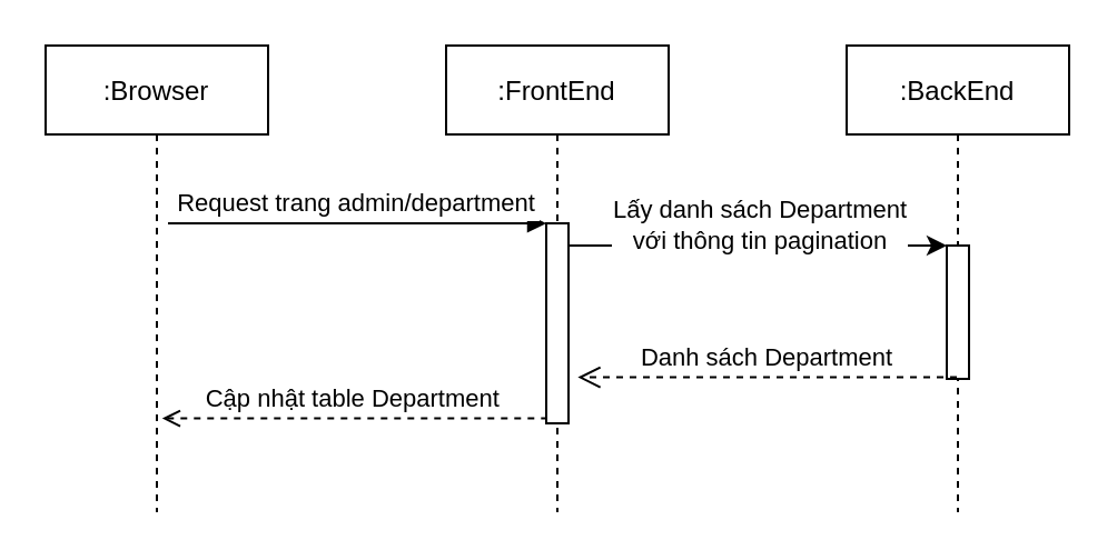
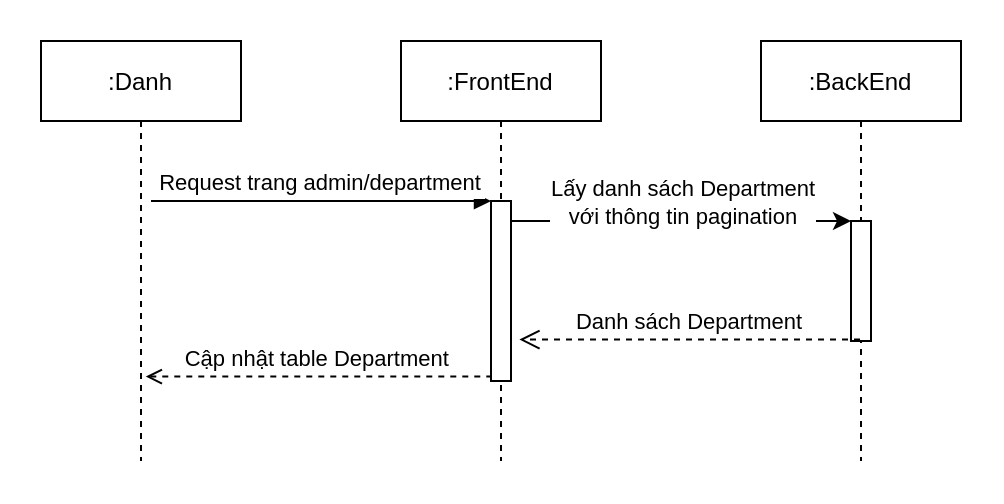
  <mxCell id="0" />
  <mxCell id="1" parent="0" />
- <mxCell id="2" value=":Browser" style="shape=umlLifeline;perimeter=lifelinePerimeter;container=1;collapsible=0;recursiveResize=0;rounded=0;shadow=0;strokeWidth=1;" parent="1" vertex="1"><mxGeometry x="20" y="20" width="100" height="210" as="geometry" /></mxCell>
+ <mxCell id="2" value=":Danh" style="shape=umlLifeline;perimeter=lifelinePerimeter;container=1;collapsible=0;recursiveResize=0;rounded=0;shadow=0;strokeWidth=1;" parent="1" vertex="1"><mxGeometry x="20" y="20" width="100" height="210" as="geometry" /></mxCell>
  <mxCell id="3" value=":FrontEnd" style="shape=umlLifeline;perimeter=lifelinePerimeter;container=1;collapsible=0;recursiveResize=0;rounded=0;shadow=0;strokeWidth=1;" parent="1" vertex="1"><mxGeometry x="200" y="20" width="100" height="210" as="geometry" /></mxCell>
  <mxCell id="4" value="" style="points=[];perimeter=orthogonalPerimeter;rounded=0;shadow=0;strokeWidth=1;" parent="3" vertex="1"><mxGeometry x="45" y="80" width="10" height="90" as="geometry" /></mxCell>
  <mxCell id="5" value="Request trang admin/department" style="verticalAlign=bottom;endArrow=block;entryX=0;entryY=0;shadow=0;strokeWidth=1;" parent="1" target="4" edge="1"><mxGeometry relative="1" as="geometry"><mxPoint x="75" y="100" as="sourcePoint" /></mxGeometry></mxCell>
  <mxCell id="6" value="Cập nhật table Department" style="verticalAlign=bottom;endArrow=none;dashed=1;endSize=8;shadow=0;strokeWidth=1;startArrow=open;startFill=0;endFill=0;exitX=0.524;exitY=0.799;exitDx=0;exitDy=0;exitPerimeter=0;" parent="1" source="2" target="4" edge="1"><mxGeometry relative="1" as="geometry"><mxPoint x="140" y="197" as="targetPoint" /><mxPoint x="80" y="216" as="sourcePoint" /></mxGeometry></mxCell>
  <mxCell id="7" value=":BackEnd" style="shape=umlLifeline;perimeter=lifelinePerimeter;container=1;collapsible=0;recursiveResize=0;rounded=0;shadow=0;strokeWidth=1;" parent="1" vertex="1"><mxGeometry x="380" y="20" width="100" height="210" as="geometry" /></mxCell>
  <mxCell id="8" value="" style="points=[];perimeter=orthogonalPerimeter;rounded=0;shadow=0;strokeWidth=1;" parent="7" vertex="1"><mxGeometry x="45" y="90" width="10" height="60" as="geometry" /></mxCell>
  <mxCell id="9" value="" style="edgeStyle=none;html=1;" parent="1" source="4" target="8" edge="1"><mxGeometry relative="1" as="geometry"><Array as="points"><mxPoint x="300" y="110" /></Array></mxGeometry></mxCell>
  <mxCell id="10" value="Lấy danh sách Department&lt;br&gt;với thông tin pagination" style="edgeLabel;html=1;align=center;verticalAlign=middle;resizable=0;points=[];" parent="9" vertex="1" connectable="0"><mxGeometry x="-0.322" y="-1" relative="1" as="geometry"><mxPoint x="27" y="-11" as="offset" /></mxGeometry></mxCell>
  <mxCell id="11" value="Danh sách Department" style="verticalAlign=bottom;endArrow=open;dashed=1;endSize=8;shadow=0;strokeWidth=1;entryX=1.42;entryY=0.77;entryDx=0;entryDy=0;entryPerimeter=0;" parent="1" source="7" target="4" edge="1"><mxGeometry relative="1" as="geometry"><mxPoint x="250" y="170" as="targetPoint" /></mxGeometry></mxCell>
